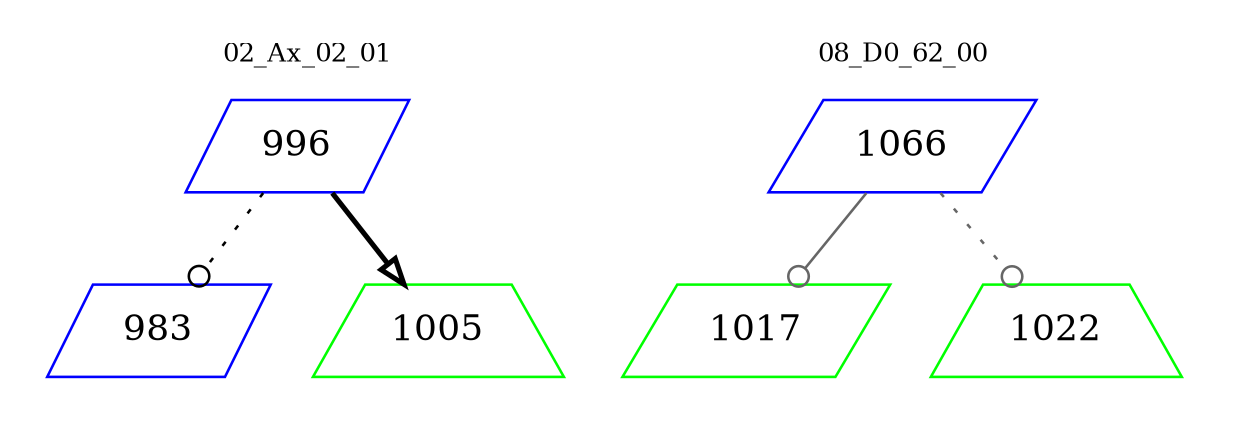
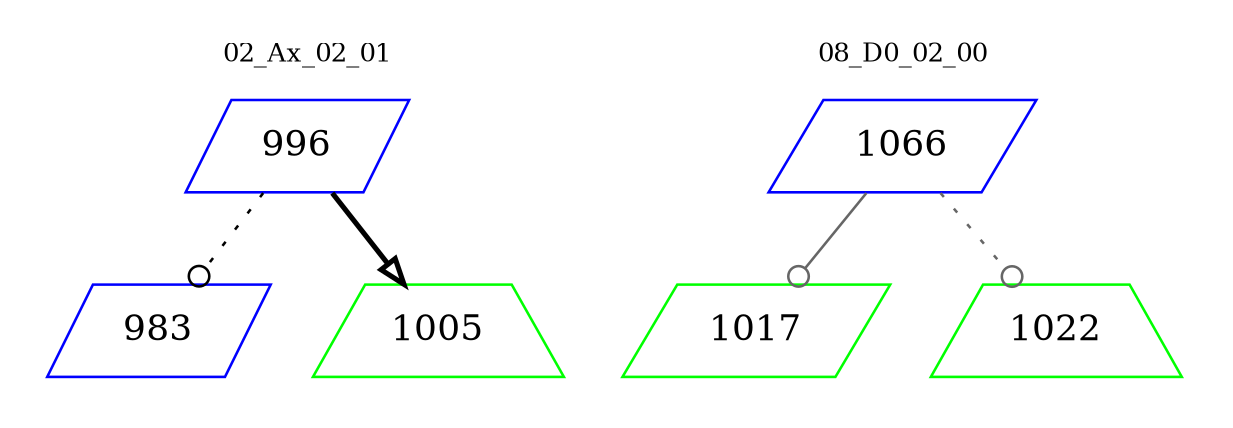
  digraph {
    fontname="DejaVu Serif"
    node [color=blue fontname="DejaVu Serif" shape=parallelogram]
    edge [arrowhead=odot color=black fontname="DejaVu Serif" style=dotted]
    n1 [label=996]
    n2 [label=983]
    n3 [color=green label=1005 shape=trapezium]
    n4 [label=1066]
    n5 [color=green label=1017]
    n6 [color=green label=1022 shape=trapezium]
    subgraph cluster_1 {
      color=white
      fontsize=10
      label="02_Ax_02_01"
      n1
      n2
      n3
    }
    subgraph cluster_2 {
      color=white
      fontsize=10
-     label="08_D0_62_00"
+     label="08_D0_02_00"
      n4
      n5
      n6
    }
    n1 -> n2
    n1 -> n3 [arrowhead=onormal style=bold]
    n4 -> n5 [color=gray40 style=solid]
    n4 -> n6 [color=gray40]
  }
